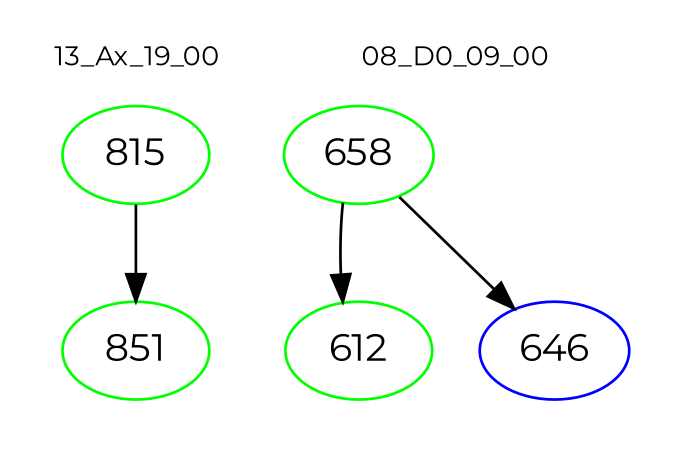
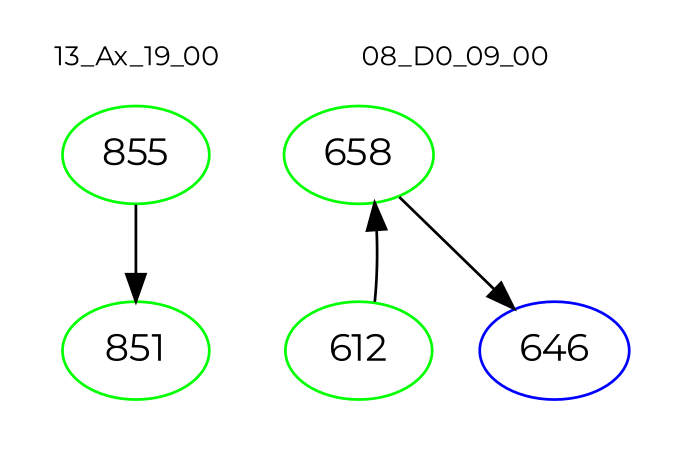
  digraph {
    fontname=Montserrat
    node [color=green fontname=Montserrat]
    edge [color=black fontname=Montserrat]
-   n1 [label=815]
+   n1 [label=855]
    n2 [label=851]
    n3 [label=658]
    n4 [label=612]
    n5 [color=blue label=646]
    subgraph cluster_1 {
      color=white
      fontsize=10
      label="13_Ax_19_00"
      n1
      n2
    }
    subgraph cluster_2 {
      color=white
      fontsize=10
      label="08_D0_09_00"
      n3
      n4
      n5
    }
    n1 -> n2
-   n3 -> n4
+   n4 -> n3
    n3 -> n5
  }
